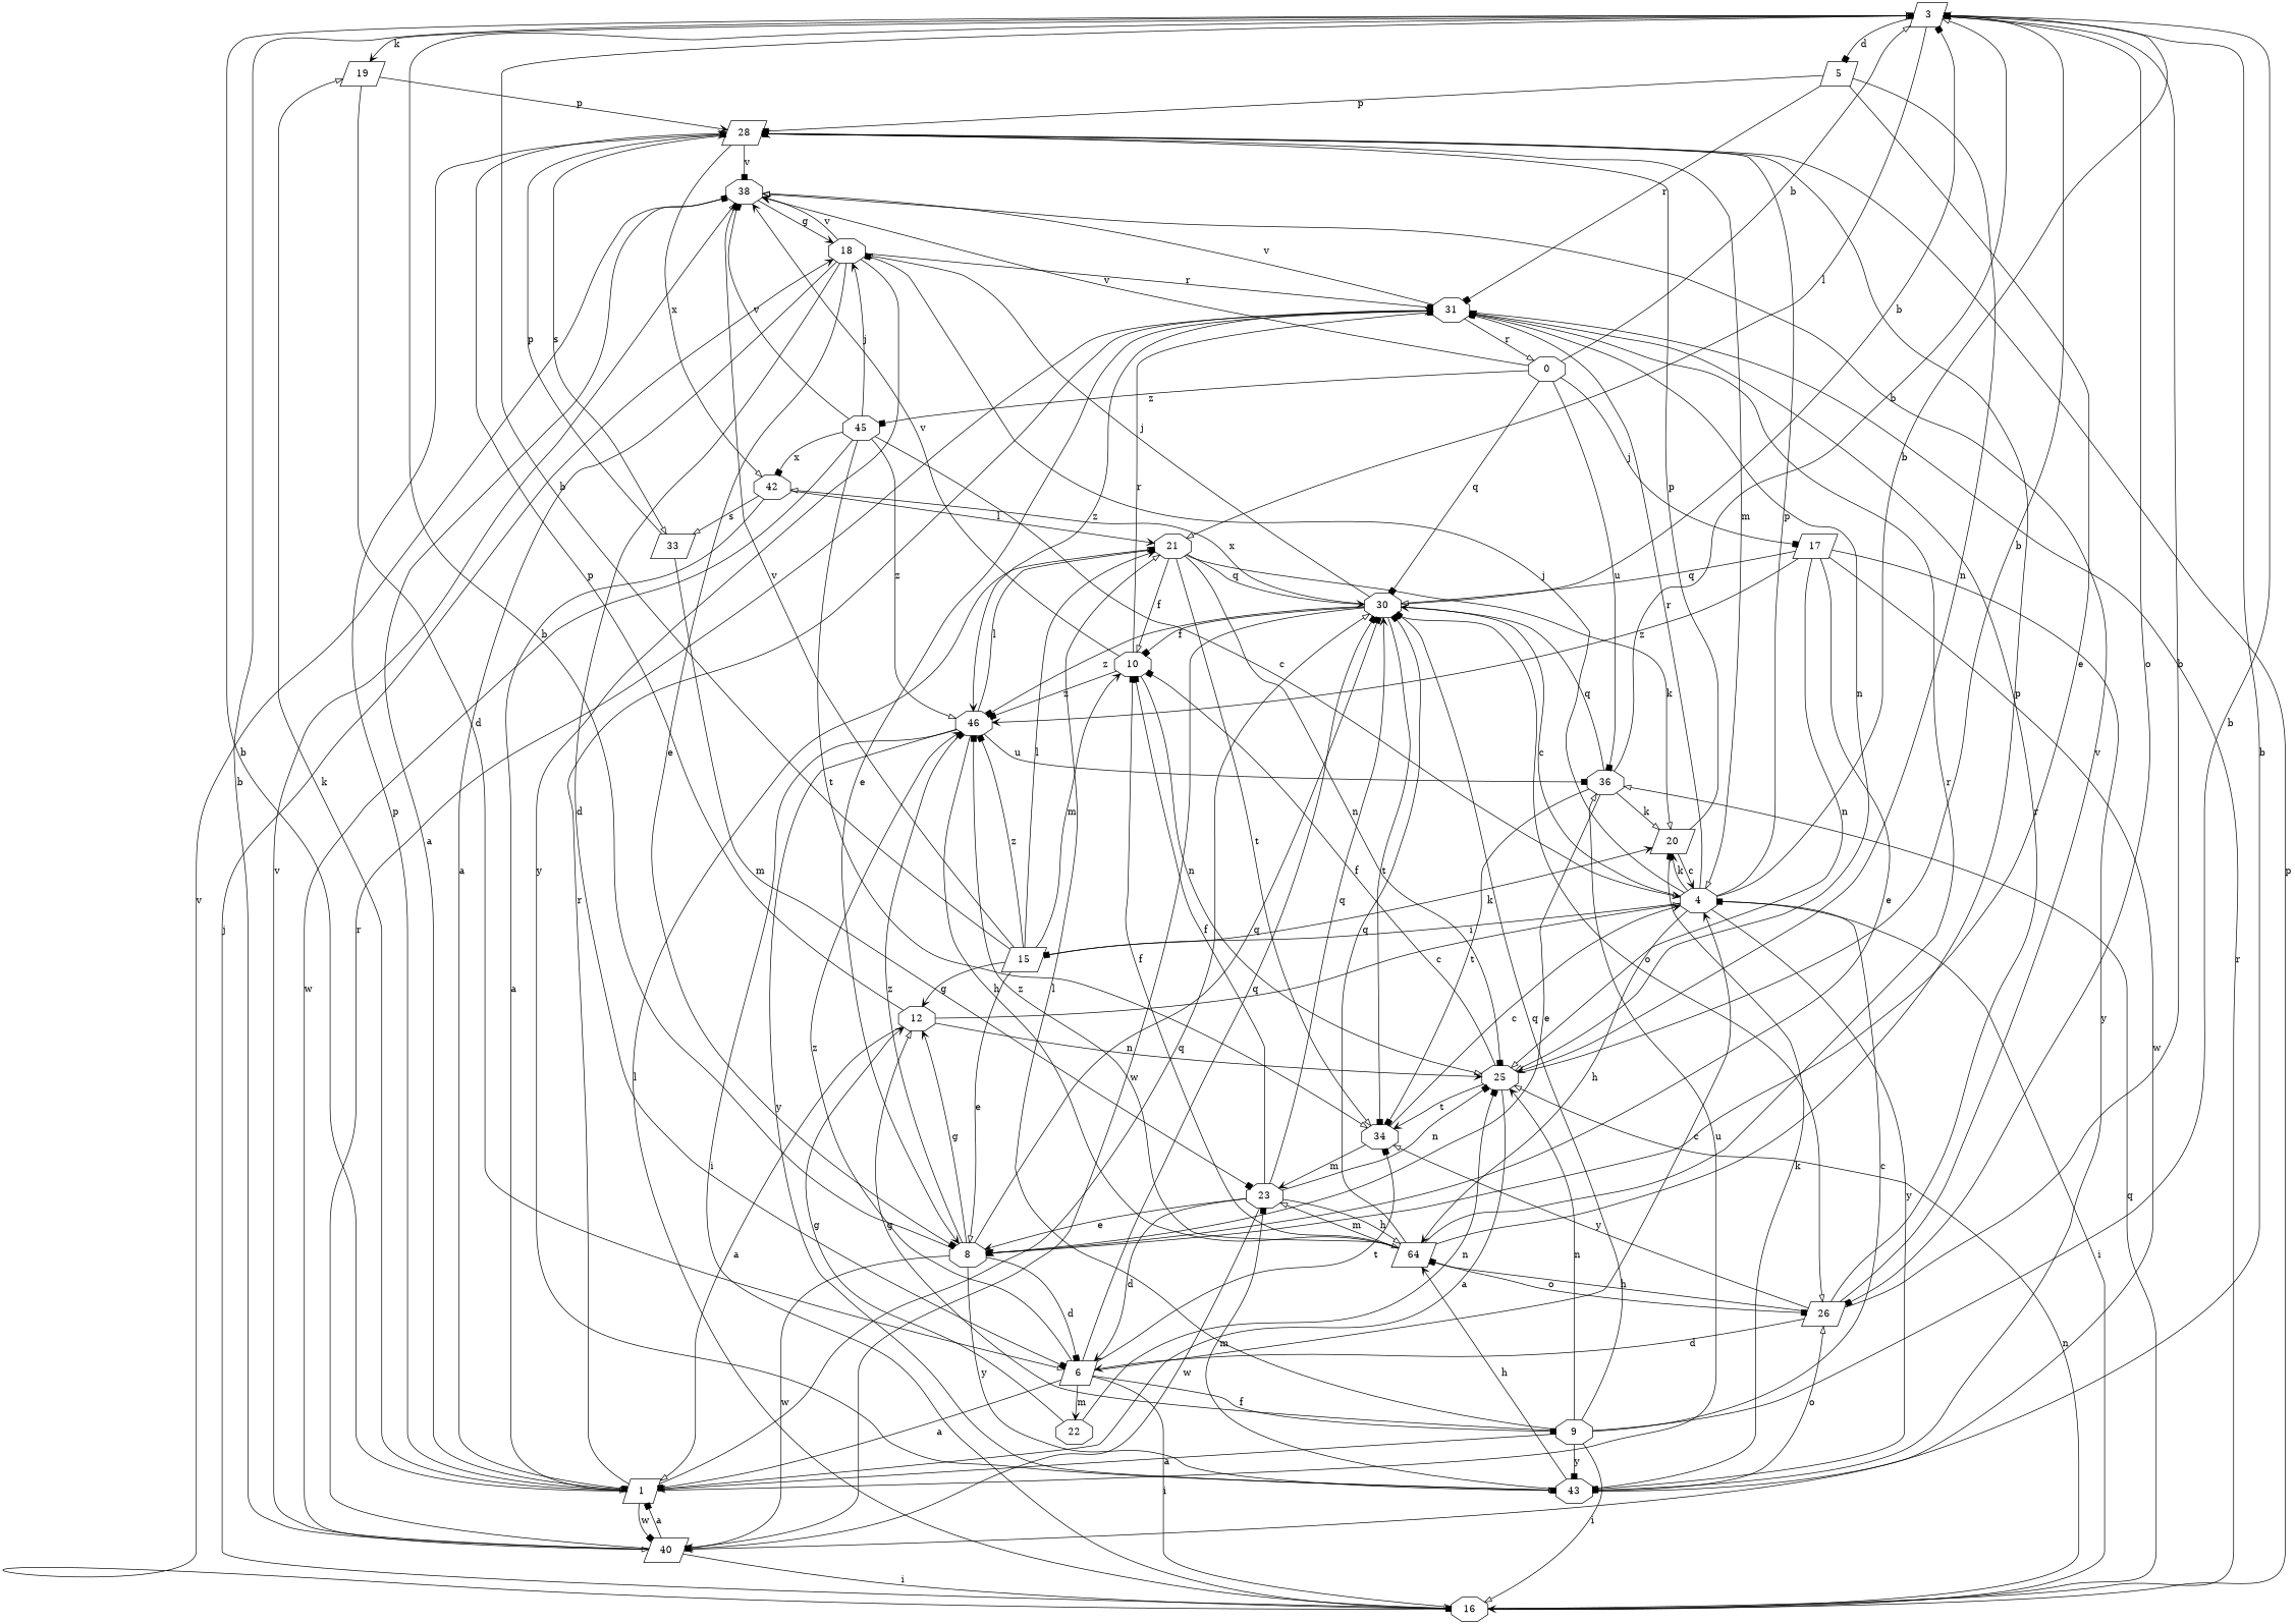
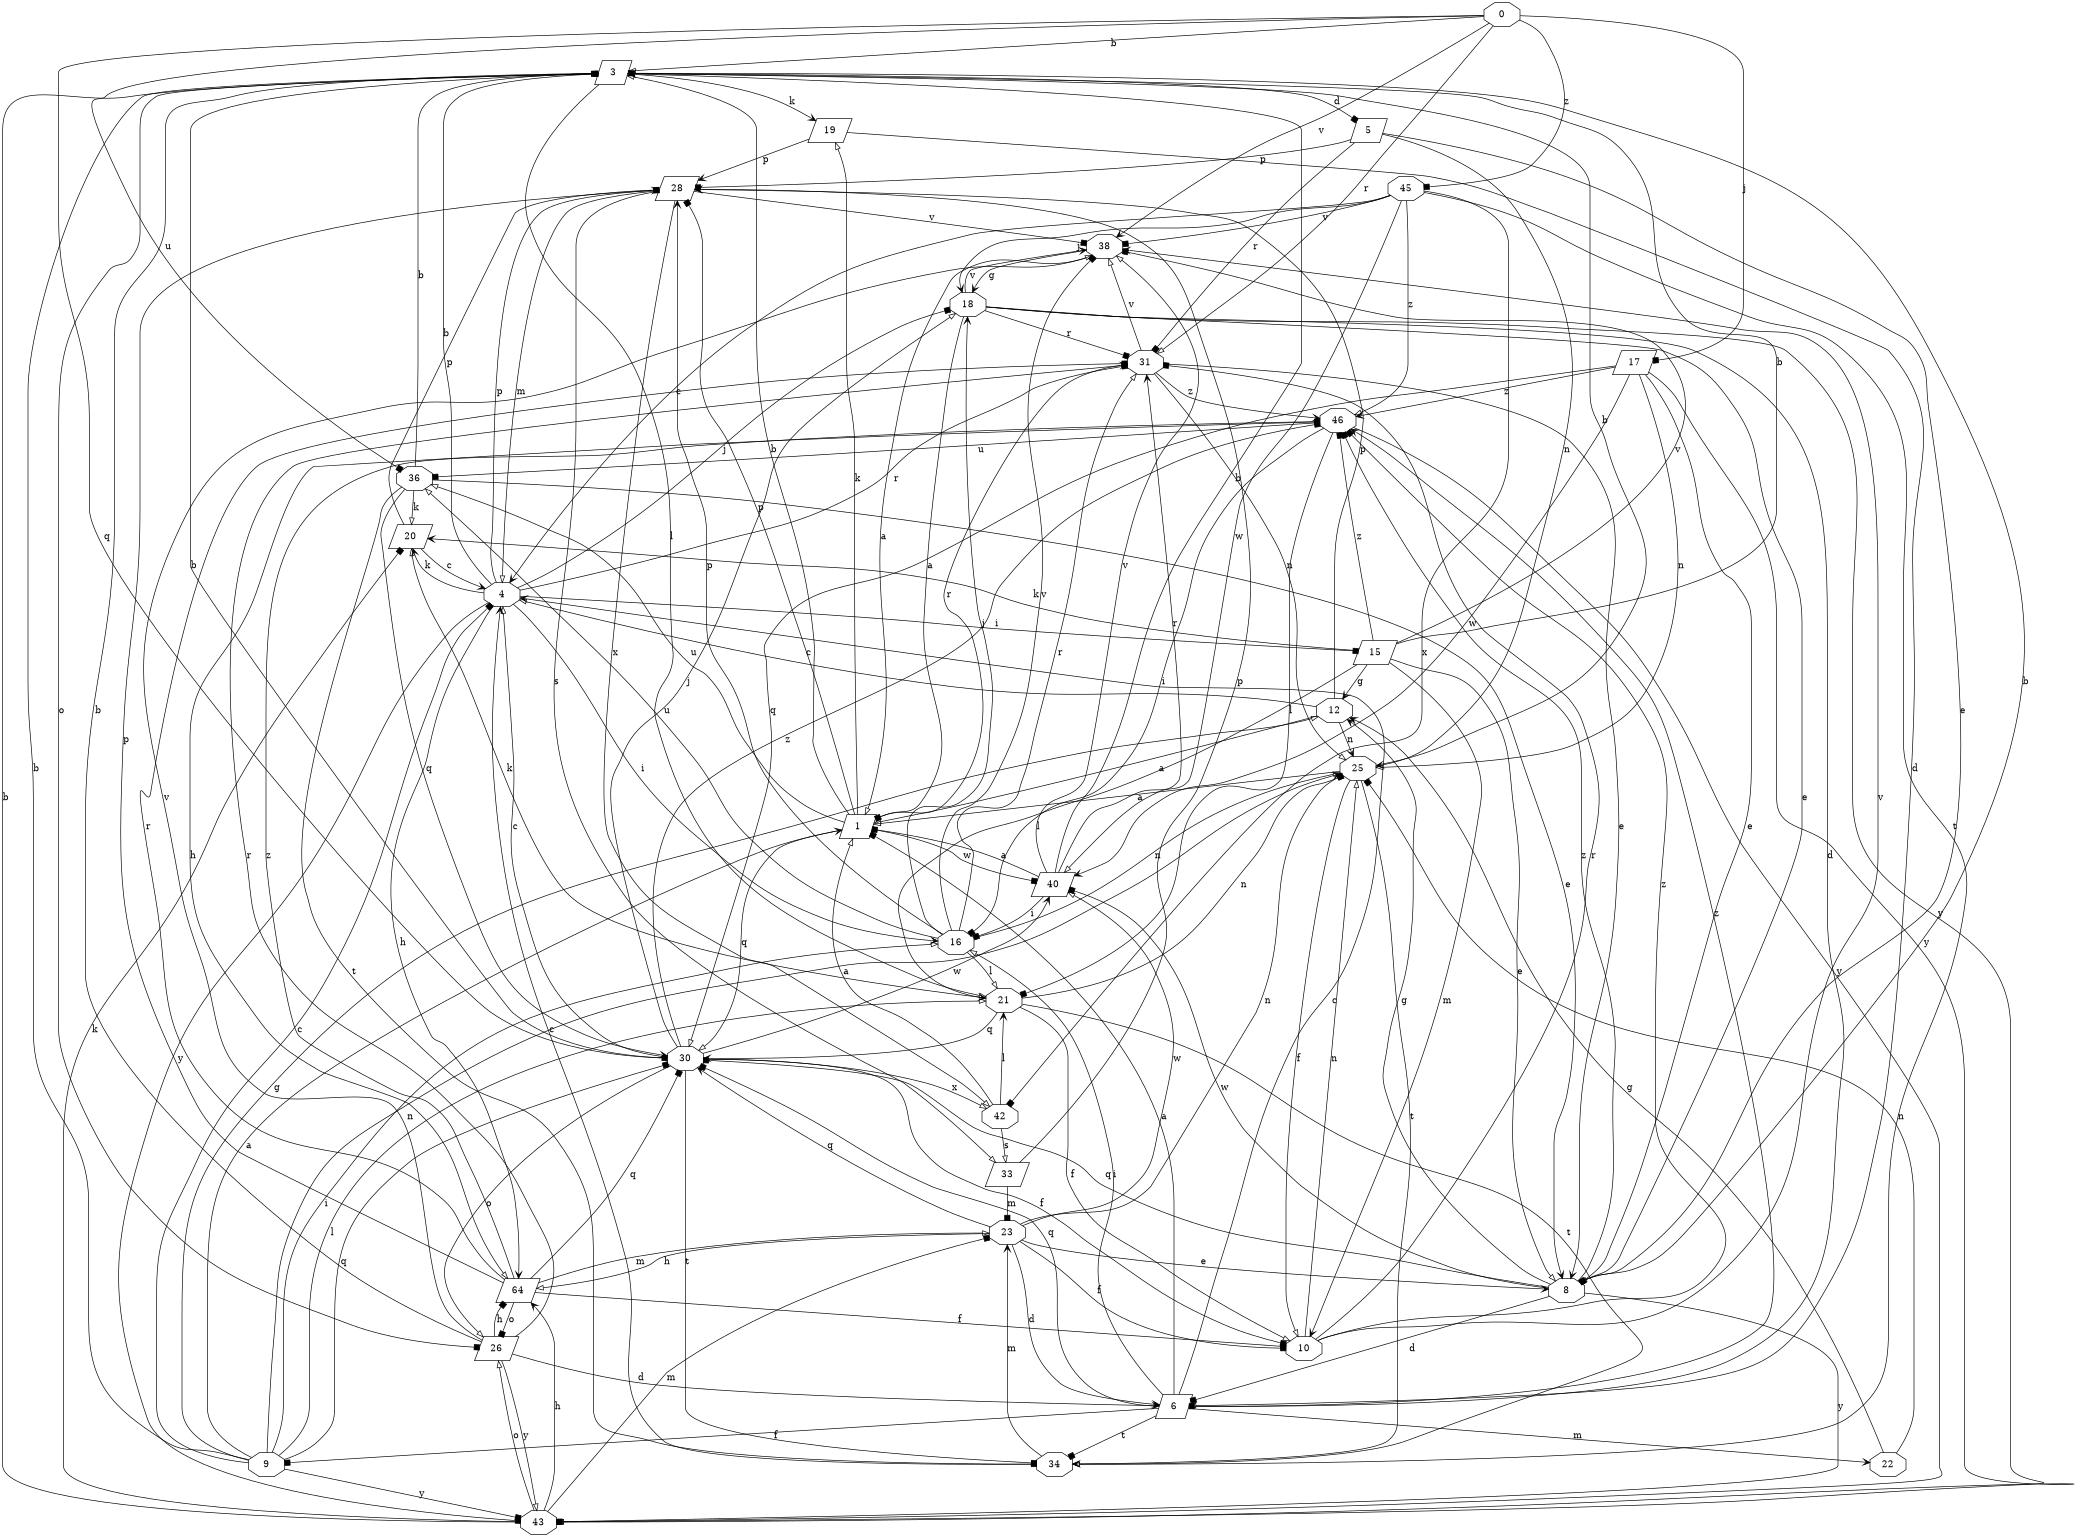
  strict digraph {
    node [shape=octagon]
    edge [arrowhead=box]
    3 [shape=parallelogram]
    0
    17 [shape=parallelogram]
    30
    31
    36
    38
    45
    19 [shape=parallelogram]
    5 [shape=parallelogram]
    21
    26 [shape=parallelogram]
    40 [shape=parallelogram]
    43
    8
    25
    46
    4
    18
    34
    10
    42
    20 [shape=parallelogram]
    1 [shape=parallelogram]
    28 [shape=parallelogram]
    6 [shape=parallelogram]
    33 [shape=parallelogram]
    16
    n29 [label=64 shape=parallelogram]
    15 [shape=parallelogram]
    23
    12
    9
    22
    3 -> 19 [arrowhead=vee label=k]
    3 -> 5 [label=d]
    3 -> 21 [arrowhead=onormal label=l]
    3 -> 26 [label=o]
    0 -> 3 [arrowhead=onormal label=b]
    0 -> 17 [label=j]
    0 -> 30 [label=q]
-   31 -> 0 [arrowhead=onormal label=r]
+   0 -> 31 [arrowhead=onormal label=r]
    0 -> 36 [label=u]
    0 -> 38 [arrowhead=vee label=v]
    0 -> 45 [label=z]
    17 -> 30 [arrowhead=onormal label=q]
    17 -> 40 [arrowhead=vee label=w]
    17 -> 43 [label=y]
    17 -> 8 [label=e]
    17 -> 25 [arrowhead=onormal label=n]
    17 -> 46 [arrowhead=vee label=z]
    30 -> 3 [label=b]
    30 -> 26 [arrowhead=onormal label=o]
    30 -> 40 [arrowhead=vee label=w]
    30 -> 46 [label=z]
    30 -> 4 [arrowhead=onormal label=c]
    30 -> 18 [arrowhead=onormal label=j]
    30 -> 34 [label=t]
    30 -> 10 [label=f]
    30 -> 42 [arrowhead=onormal label=x]
    31 -> 38 [arrowhead=onormal label=v]
    31 -> 8 [arrowhead=vee label=e]
    31 -> 25 [arrowhead=onormal label=n]
    31 -> 46 [arrowhead=vee label=z]
    36 -> 3 [arrowhead=onormal label=b]
    36 -> 30 [arrowhead=vee label=q]
    36 -> 8 [arrowhead=vee label=e]
    36 -> 34 [label=t]
    36 -> 20 [arrowhead=onormal label=k]
    38 -> 18 [arrowhead=vee label=g]
    38 -> 1 [arrowhead=onormal label=a]
    45 -> 38 [label=v]
    45 -> 40 [arrowhead=onormal label=w]
    45 -> 46 [arrowhead=onormal label=z]
    45 -> 4 [arrowhead=vee label=c]
    45 -> 18 [arrowhead=vee label=j]
    45 -> 34 [arrowhead=onormal label=t]
    45 -> 42 [label=x]
    19 -> 28 [arrowhead=vee label=p]
    19 -> 6 [arrowhead=onormal label=d]
    5 -> 31 [label=r]
    5 -> 8 [arrowhead=onormal label=e]
    5 -> 25 [arrowhead=vee label=n]
    5 -> 28 [label=p]
    21 -> 30 [arrowhead=vee label=q]
    21 -> 25 [label=n]
    21 -> 34 [arrowhead=onormal label=t]
    21 -> 10 [arrowhead=onormal label=f]
    21 -> 20 [arrowhead=onormal label=k]
    26 -> 3 [arrowhead=onormal label=b]
    26 -> 31 [label=r]
    26 -> 38 [arrowhead=onormal label=v]
-   26 -> 34 [arrowhead=onormal label=y]
+   26 -> 43 [arrowhead=onormal label=y]
    26 -> 6 [arrowhead=vee label=d]
    26 -> n29 [label=h]
    40 -> 3 [arrowhead=vee label=b]
    40 -> 31 [arrowhead=vee label=r]
    40 -> 38 [arrowhead=onormal label=v]
    40 -> 1 [label=a]
    40 -> 16 [label=i]
    43 -> 3 [label=b]
    43 -> 26 [arrowhead=onormal label=o]
    43 -> 20 [label=k]
    43 -> n29 [arrowhead=vee label=h]
    43 -> 23 [label=m]
    8 -> 3 [label=b]
    8 -> 30 [label=q]
    8 -> 40 [label=w]
    8 -> 43 [label=y]
    8 -> 46 [label=z]
    8 -> 6 [label=d]
    8 -> 12 [arrowhead=vee label=g]
    25 -> 3 [arrowhead=vee label=b]
    25 -> 34 [arrowhead=vee label=t]
-   25 -> 10 [label=f]
+   25 -> 10 [arrowhead=onormal label=f]
    25 -> 1 [arrowhead=onormal label=a]
    46 -> 36 [label=u]
    46 -> 21 [label=l]
    46 -> 43 [arrowhead=onormal label=y]
    46 -> 16 [label=i]
    46 -> n29 [arrowhead=onormal label=h]
    4 -> 3 [arrowhead=onormal label=b]
    4 -> 31 [label=r]
    4 -> 43 [label=y]
    4 -> 18 [label=j]
    4 -> 20 [arrowhead=vee label=k]
    4 -> 28 [arrowhead=vee label=p]
    4 -> 16 [arrowhead=vee label=i]
    4 -> n29 [arrowhead=vee label=h]
    4 -> 15 [label=i]
    18 -> 31 [label=r]
    18 -> 38 [arrowhead=vee label=v]
    18 -> 43 [arrowhead=onormal label=y]
    18 -> 8 [label=e]
    18 -> 1 [label=a]
    18 -> 6 [label=d]
    34 -> 4 [arrowhead=vee label=c]
    34 -> 23 [arrowhead=vee label=m]
    10 -> 31 [label=r]
    10 -> 38 [arrowhead=vee label=v]
    10 -> 25 [arrowhead=onormal label=n]
    10 -> 46 [label=z]
    42 -> 21 [arrowhead=vee label=l]
    42 -> 1 [arrowhead=onormal label=a]
    42 -> 33 [arrowhead=onormal label=s]
    20 -> 4 [arrowhead=vee label=c]
    20 -> 28 [label=p]
    1 -> 3 [arrowhead=onormal label=b]
    1 -> 30 [arrowhead=onormal label=q]
    1 -> 31 [arrowhead=vee label=r]
    1 -> 36 [arrowhead=onormal label=u]
    1 -> 19 [arrowhead=onormal label=k]
    1 -> 40 [label=w]
    1 -> 28 [label=p]
    28 -> 38 [label=v]
    28 -> 4 [arrowhead=onormal label=m]
    28 -> 42 [arrowhead=onormal label=x]
    28 -> 33 [arrowhead=onormal label=s]
    6 -> 30 [label=q]
    6 -> 46 [arrowhead=vee label=z]
    6 -> 4 [arrowhead=vee label=c]
    6 -> 34 [label=t]
    6 -> 1 [label=a]
    6 -> 16 [arrowhead=onormal label=i]
    6 -> 9 [label=f]
    6 -> 22 [arrowhead=vee label=m]
    33 -> 28 [arrowhead=vee label=p]
    33 -> 23 [label=m]
    16 -> 31 [arrowhead=onormal label=r]
-   16 -> 36 [arrowhead=onormal label=q]
+   16 -> 36 [arrowhead=onormal label=u]
    16 -> 38 [label=v]
    16 -> 21 [arrowhead=onormal label=l]
    16 -> 25 [arrowhead=onormal label=n]
    16 -> 18 [arrowhead=vee label=j]
    16 -> 28 [arrowhead=vee label=p]
    n29 -> 30 [label=q]
    n29 -> 31 [label=r]
    n29 -> 26 [label=o]
    n29 -> 46 [label=z]
    n29 -> 10 [label=f]
    n29 -> 28 [label=p]
    n29 -> 23 [arrowhead=onormal label=m]
    15 -> 3 [arrowhead=onormal label=b]
    15 -> 38 [label=v]
    15 -> 21 [arrowhead=vee label=l]
    15 -> 8 [arrowhead=onormal label=e]
    15 -> 46 [label=z]
    15 -> 10 [arrowhead=vee label=m]
    15 -> 20 [arrowhead=vee label=k]
    15 -> 12 [arrowhead=vee label=g]
    23 -> 30 [arrowhead=vee label=q]
    23 -> 40 [arrowhead=onormal label=w]
    23 -> 8 [arrowhead=vee label=e]
    23 -> 25 [label=n]
    23 -> 10 [label=f]
    23 -> 6 [arrowhead=vee label=d]
    23 -> n29 [arrowhead=onormal label=h]
    12 -> 25 [arrowhead=vee label=n]
    12 -> 4 [arrowhead=onormal label=c]
    12 -> 1 [arrowhead=onormal label=a]
    12 -> 28 [arrowhead=vee label=p]
    9 -> 3 [arrowhead=onormal label=b]
    9 -> 30 [label=q]
    9 -> 21 [arrowhead=onormal label=l]
    9 -> 43 [label=y]
    9 -> 25 [arrowhead=vee label=n]
    9 -> 4 [label=c]
    9 -> 1 [arrowhead=vee label=a]
    9 -> 16 [arrowhead=onormal label=i]
    9 -> 12 [arrowhead=onormal label=g]
    22 -> 25 [label=n]
    22 -> 12 [arrowhead=vee label=g]
  }
